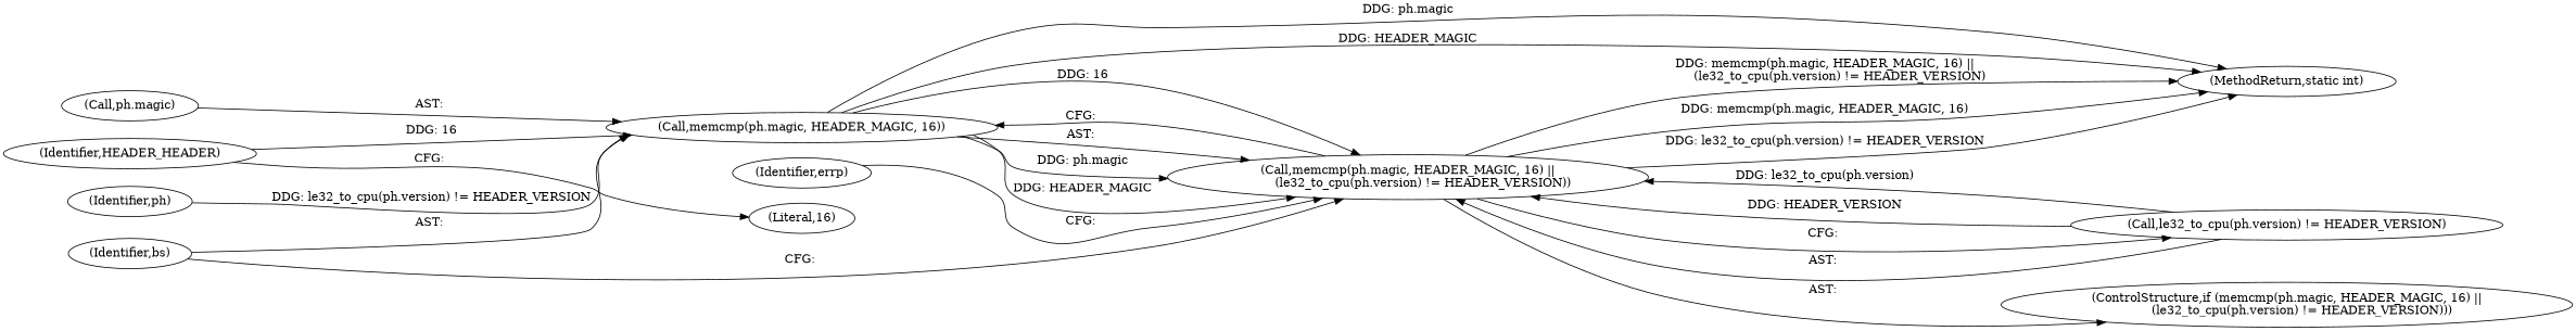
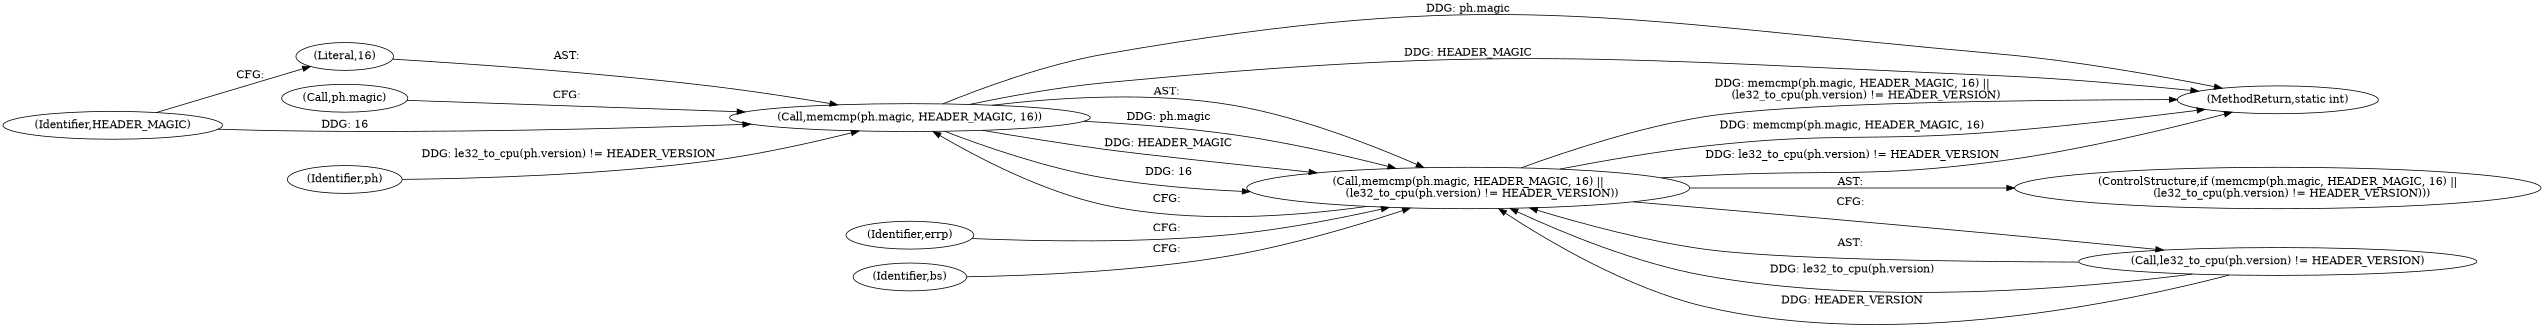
  digraph {
    rankdir=LR
    n1 [label="(Call,memcmp(ph.magic, HEADER_MAGIC, 16))"]
    n2 [label="(Call,memcmp(ph.magic, HEADER_MAGIC, 16) ||\n        (le32_to_cpu(ph.version) != HEADER_VERSION))"]
    n3 [label="(MethodReturn,static int)"]
    n4 [label="(ControlStructure,if (memcmp(ph.magic, HEADER_MAGIC, 16) ||\n        (le32_to_cpu(ph.version) != HEADER_VERSION)))"]
    n5 [label="(Call,le32_to_cpu(ph.version) != HEADER_VERSION)"]
    n6 [label="(Literal,16)"]
    n7 [label="(Identifier,errp)"]
    n8 [label="(Call,ph.magic)"]
-   n9 [label="(Identifier,HEADER_HEADER)"]
+   n9 [label="(Identifier,HEADER_MAGIC)"]
    n10 [label="(Identifier,ph)"]
    n11 [label="(Identifier,bs)"]
    n1 -> n2 [label="AST: "]
    n1 -> n2 [label="DDG: ph.magic"]
    n1 -> n2 [label="DDG: HEADER_MAGIC"]
    n1 -> n2 [label="DDG: 16"]
    n1 -> n3 [label="DDG: ph.magic"]
    n1 -> n3 [label="DDG: HEADER_MAGIC"]
    n2 -> n1 [label="CFG: "]
    n2 -> n3 [label="DDG: memcmp(ph.magic, HEADER_MAGIC, 16) ||\n        (le32_to_cpu(ph.version) != HEADER_VERSION)"]
    n2 -> n3 [label="DDG: memcmp(ph.magic, HEADER_MAGIC, 16)"]
    n2 -> n3 [label="DDG: le32_to_cpu(ph.version) != HEADER_VERSION"]
    n2 -> n4 [label="AST: "]
    n2 -> n5 [label="CFG: "]
    n5 -> n2 [label="AST: "]
    n5 -> n2 [label="DDG: le32_to_cpu(ph.version)"]
    n5 -> n2 [label="DDG: HEADER_VERSION"]
-   n11 -> n1 [label="AST: "]
+   n6 -> n1 [label="AST: "]
    n7 -> n2 [label="CFG: "]
-   n8 -> n1 [label="AST: "]
+   n8 -> n1 [label="CFG: "]
    n9 -> n1 [label="DDG: 16"]
    n9 -> n6 [label="CFG: "]
    n10 -> n1 [label="DDG: le32_to_cpu(ph.version) != HEADER_VERSION"]
    n11 -> n2 [label="CFG: "]
  }
